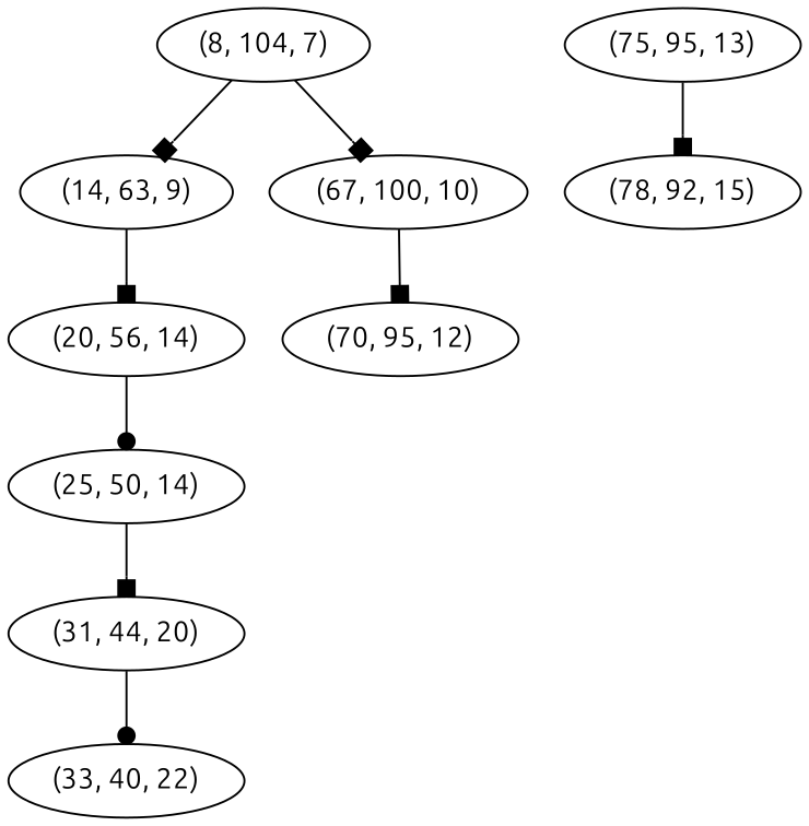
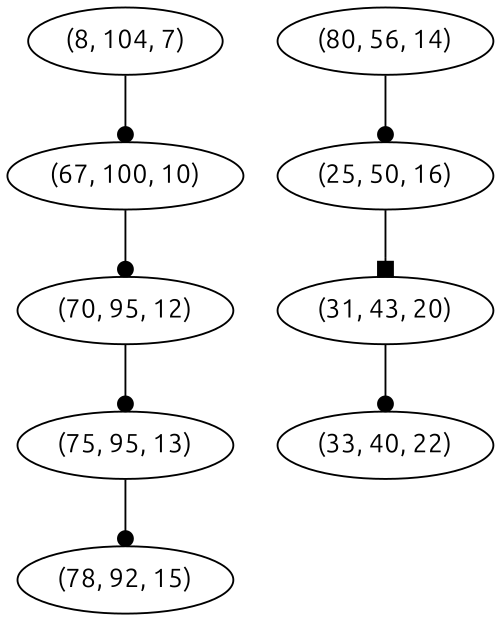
  digraph {
    fontname=Ubuntu
    node [fontname=Ubuntu]
    edge [arrowhead=box fontname=Ubuntu]
    "(8, 104, 7)"
-   "(14, 63, 9)"
    "(67, 100, 10)"
-   "(20, 56, 14)"
+   "(20, 56, 14)" [label="(80, 56, 14)"]
    n5 [label="(70, 95, 12)"]
-   "(25, 50, 16)" [label="(25, 50, 14)"]
-   "(31, 44, 20)"
+   "(25, 50, 16)"
+   "(31, 44, 20)" [label="(31, 43, 20)"]
    "(33, 40, 22)"
    "(75, 95, 13)"
    "(78, 92, 15)"
-   "(8, 104, 7)" -> "(14, 63, 9)"
-   "(8, 104, 7)" -> "(67, 100, 10)"
-   "(14, 63, 9)" -> "(20, 56, 14)"
-   "(67, 100, 10)" -> n5
+   "(8, 104, 7)" -> "(67, 100, 10)" [arrowhead=dot]
+   "(67, 100, 10)" -> n5 [arrowhead=dot]
    "(20, 56, 14)" -> "(25, 50, 16)" [arrowhead=dot]
+   n5 -> "(75, 95, 13)" [arrowhead=dot]
    "(25, 50, 16)" -> "(31, 44, 20)"
    "(31, 44, 20)" -> "(33, 40, 22)" [arrowhead=dot]
-   "(75, 95, 13)" -> "(78, 92, 15)"
+   "(75, 95, 13)" -> "(78, 92, 15)" [arrowhead=dot]
  }
